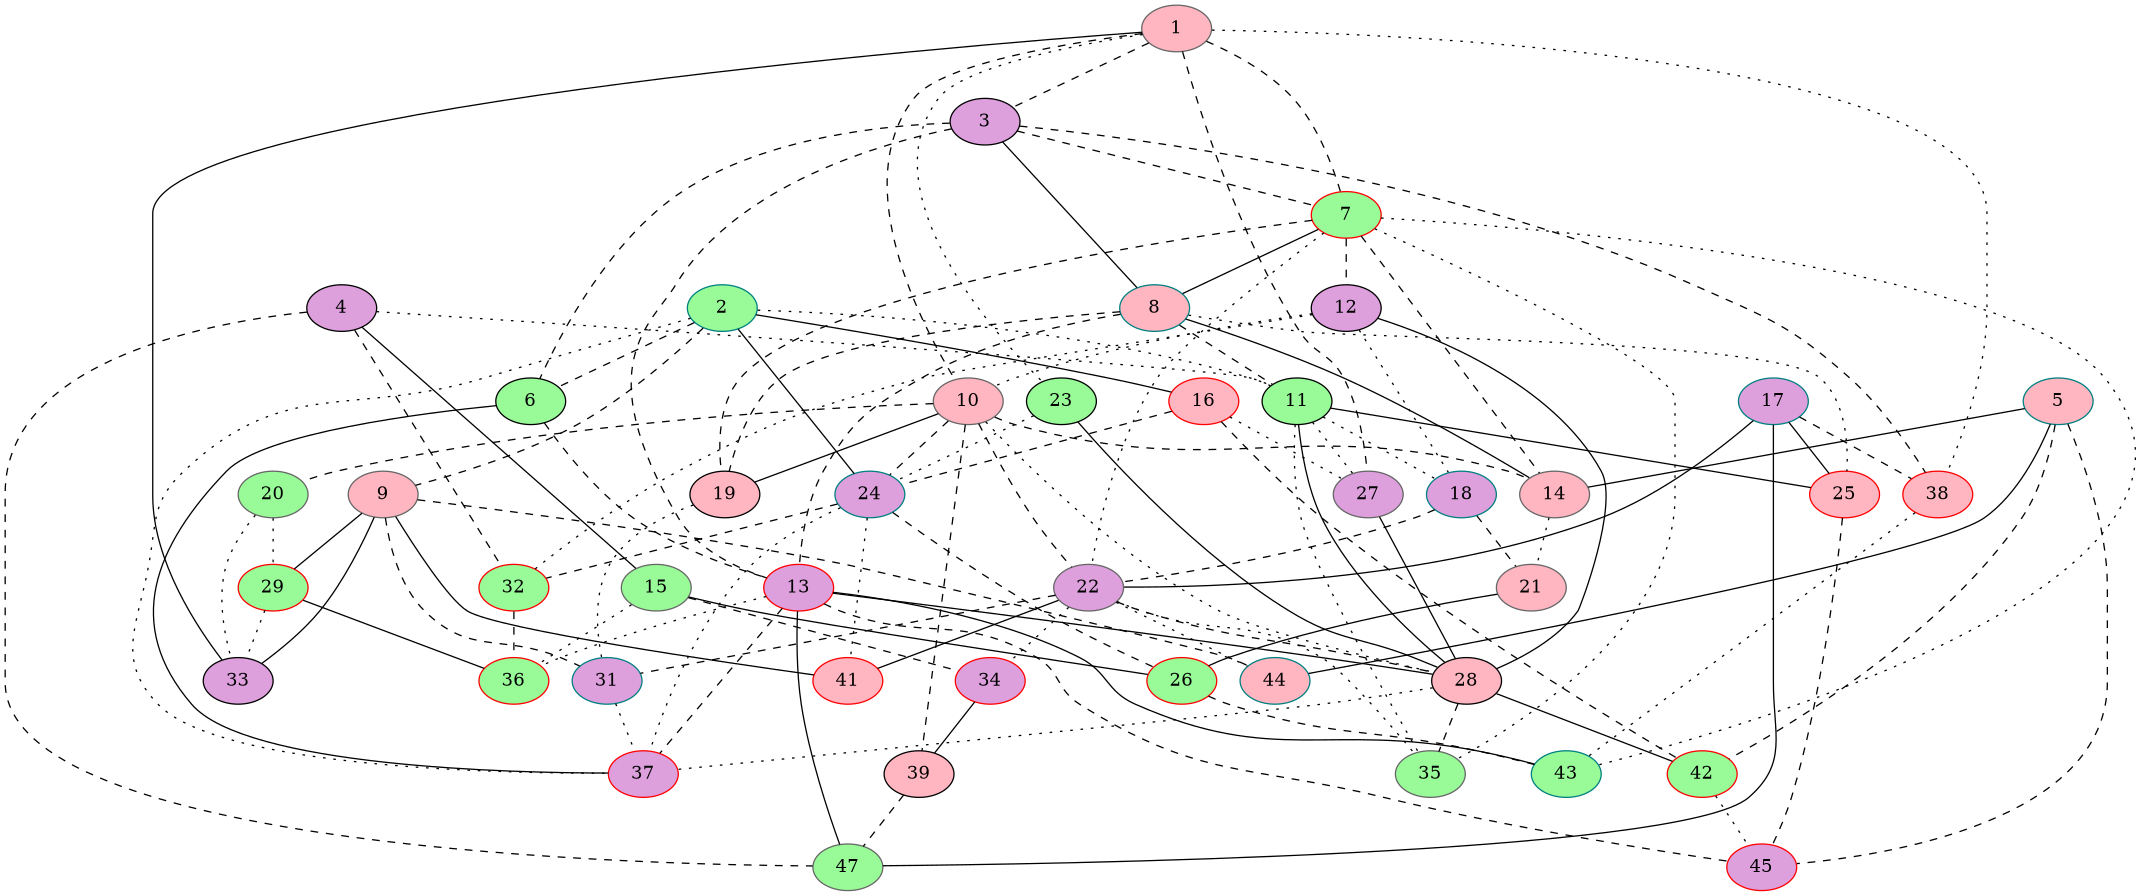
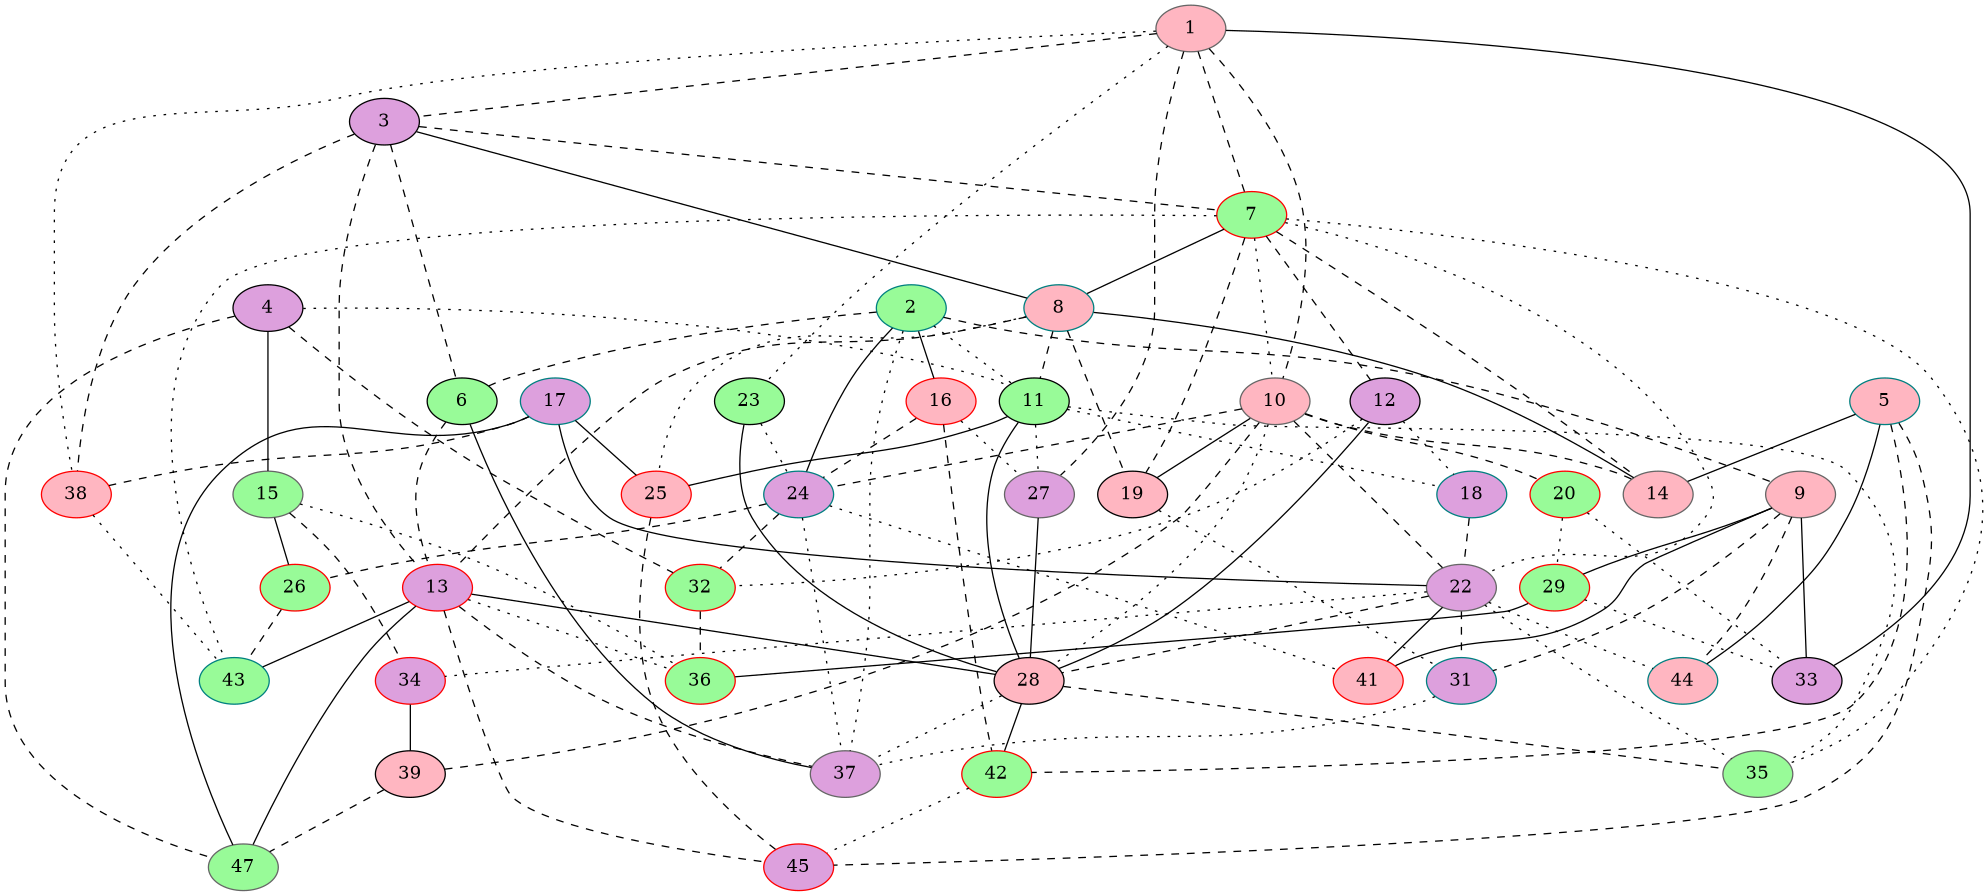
  graph {
    node [color=red fillcolor=lightpink style=filled]
    edge [style=dashed weight=1.0]
    1 [color=gray40]
    3 [color=black fillcolor=plum]
    7 [fillcolor=palegreen]
    10 [color=gray40]
    23 [color=black fillcolor=palegreen]
    27 [color=gray40 fillcolor=plum]
    33 [color=black fillcolor=plum]
    38
    6 [color=black fillcolor=palegreen]
    8 [color=teal]
    13 [fillcolor=plum]
    14 [color=gray40]
    12 [color=black fillcolor=plum]
    19 [color=black]
    22 [color=gray40 fillcolor=plum]
    35 [color=gray40 fillcolor=palegreen]
    43 [color=teal fillcolor=palegreen]
    24 [color=teal fillcolor=plum]
-   20 [color=gray40 fillcolor=palegreen]
+   20 [fillcolor=palegreen]
    28 [color=black]
    39 [color=black]
    2 [color=teal fillcolor=palegreen]
    9 [color=gray40]
    11 [color=black fillcolor=palegreen]
    16
-   37 [fillcolor=plum]
+   37 [color=gray40 fillcolor=plum]
    44 [color=teal]
    29 [fillcolor=palegreen]
    31 [color=teal fillcolor=plum]
    41
    25
    18 [color=teal fillcolor=plum]
    42 [fillcolor=palegreen]
    32 [fillcolor=palegreen]
    26 [fillcolor=palegreen]
    n36 [color=gray40 fillcolor=palegreen label=47]
    45 [fillcolor=plum]
    36 [fillcolor=palegreen]
    4 [color=black fillcolor=plum]
    15 [color=gray40 fillcolor=palegreen]
    34 [fillcolor=plum]
    5 [color=teal]
-   21 [color=gray40]
    17 [color=teal fillcolor=plum]
    1 -- 3
    1 -- 7 [weight=2.0]
    1 -- 10
    1 -- 23 [style=dotted]
    1 -- 27
    1 -- 33 [style=solid]
    1 -- 38 [style=dotted]
    3 -- 7
    3 -- 38
    3 -- 6
    3 -- 8 [style=solid]
    3 -- 13 [weight=3.0]
-   12 -- 10 [style=dotted weight=2.0]
+   7 -- 10 [style=dotted weight=2.0]
    7 -- 8 [style=solid]
    7 -- 14
    7 -- 12
    7 -- 19
    7 -- 22 [style=dotted]
    7 -- 35 [style=dotted]
    7 -- 43 [style=dotted]
    10 -- 14
    10 -- 19 [style=solid]
    10 -- 22
    10 -- 24
    10 -- 20
    10 -- 28 [style=dotted weight=2.0]
    10 -- 39 [weight=2.0]
    23 -- 24 [style=dotted weight=2.0]
    23 -- 28 [style=solid]
    27 -- 28 [style=solid]
    38 -- 43 [style=dotted]
    6 -- 13
    6 -- 37 [style=solid]
    8 -- 13
    8 -- 14 [style=solid weight=3.0]
    8 -- 19
    8 -- 11 [weight=2.0]
    8 -- 25 [style=dotted]
    13 -- 43 [style=solid]
    13 -- 28 [style=solid]
    13 -- 37 [weight=2.0]
    13 -- n36 [style=solid]
    13 -- 45
    13 -- 36 [style=dotted]
-   14 -- 21 [style=dotted weight=2.0]
    12 -- 28 [style=solid]
    12 -- 18 [style=dotted]
    12 -- 32 [style=dotted]
    19 -- 31 [style=dotted]
    22 -- 35 [style=dotted]
    22 -- 28
    22 -- 44 [style=dotted weight=2.0]
    22 -- 31
    22 -- 41 [style=solid]
    22 -- 34 [style=dotted weight=2.0]
    24 -- 37 [style=dotted]
    24 -- 41 [style=dotted]
    24 -- 32
    24 -- 26
    20 -- 33 [style=dotted]
    20 -- 29 [style=dotted]
    28 -- 35
    28 -- 37 [style=dotted]
    28 -- 42 [style=solid]
    39 -- n36
    2 -- 6
    2 -- 24 [style=solid weight=2.0]
    2 -- 9 [weight=3.0]
    2 -- 11 [style=dotted]
    2 -- 16 [style=solid]
    2 -- 37 [style=dotted weight=2.0]
    9 -- 33 [style=solid]
    9 -- 44
    9 -- 29 [style=solid]
    9 -- 31
    9 -- 41 [style=solid]
    11 -- 27 [style=dotted]
    11 -- 35 [style=dotted]
    11 -- 28 [style=solid weight=2.0]
    11 -- 25 [style=solid]
    11 -- 18 [style=dotted]
    16 -- 27 [style=dotted]
    16 -- 24
    16 -- 42
    29 -- 33 [style=dotted]
    29 -- 36 [style=solid]
    31 -- 37 [style=dotted]
    25 -- 45
    18 -- 22
-   18 -- 21
    42 -- 45 [style=dotted]
    32 -- 36
    26 -- 43
    4 -- 11 [style=dotted]
    4 -- 32
    4 -- n36
    4 -- 15 [style=solid]
    15 -- 26 [style=solid]
    15 -- 36 [style=dotted]
    15 -- 34
    34 -- 39 [style=solid]
    5 -- 14 [style=solid]
    5 -- 44 [style=solid]
    5 -- 42
    5 -- 45
-   21 -- 26 [style=solid]
    17 -- 38
    17 -- 22 [style=solid]
    17 -- 25 [style=solid]
    17 -- n36 [style=solid]
  }
